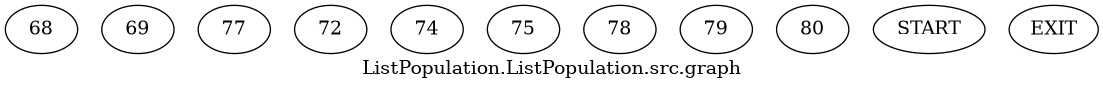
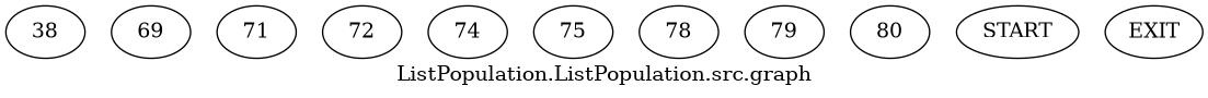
  digraph {
    label="ListPopulation.ListPopulation.src.graph"
-   n1 [label=68]
+   n1 [label=38]
    n2 [label=69]
-   n3 [label=77]
+   n3 [label=71]
    n4 [label=72]
    n5 [label=74]
    n6 [label=75]
    n7 [label=78]
    n8 [label=79]
    n9 [label=80]
    n10 [label=START]
    n11 [label=EXIT]
  }
